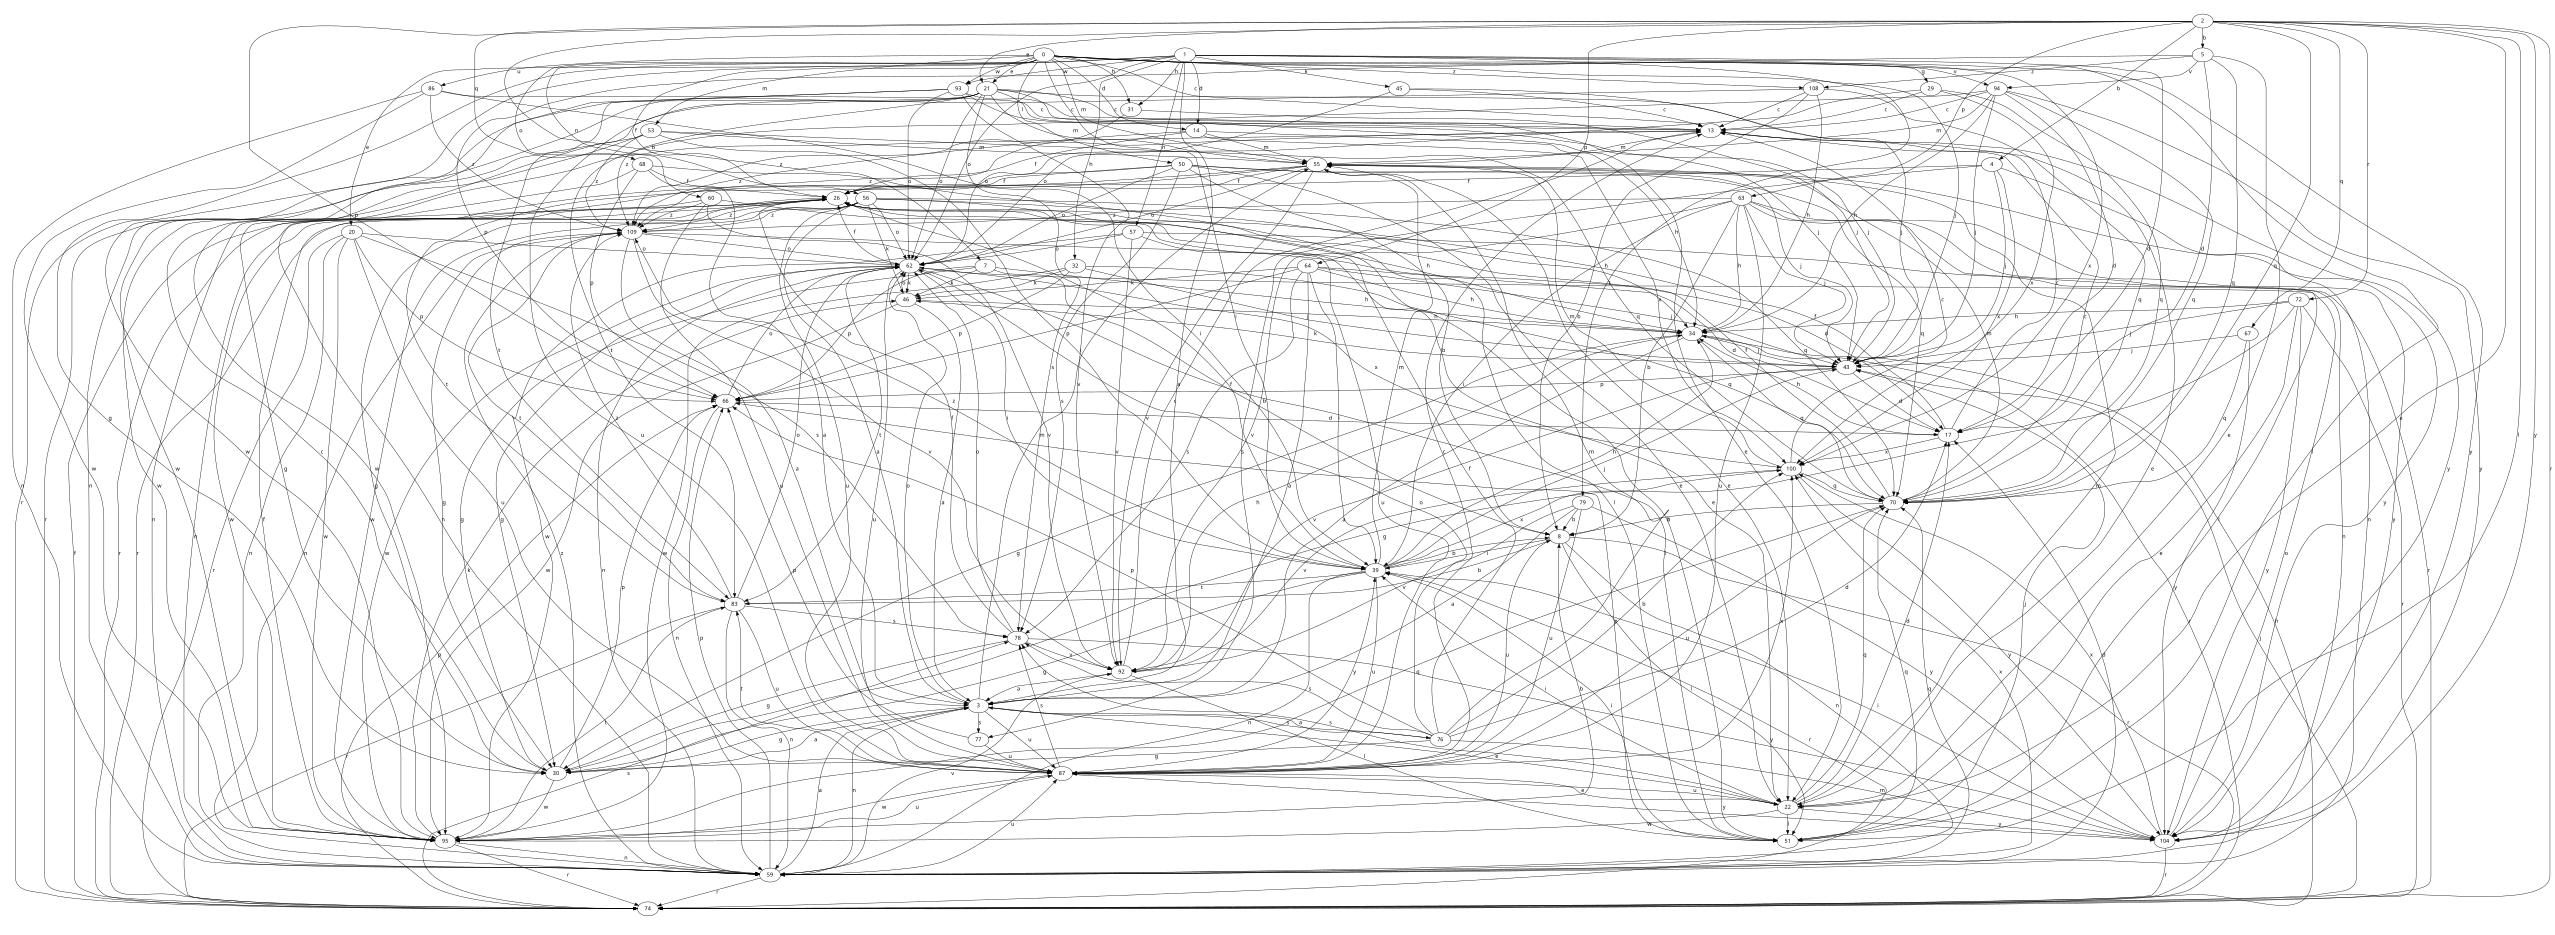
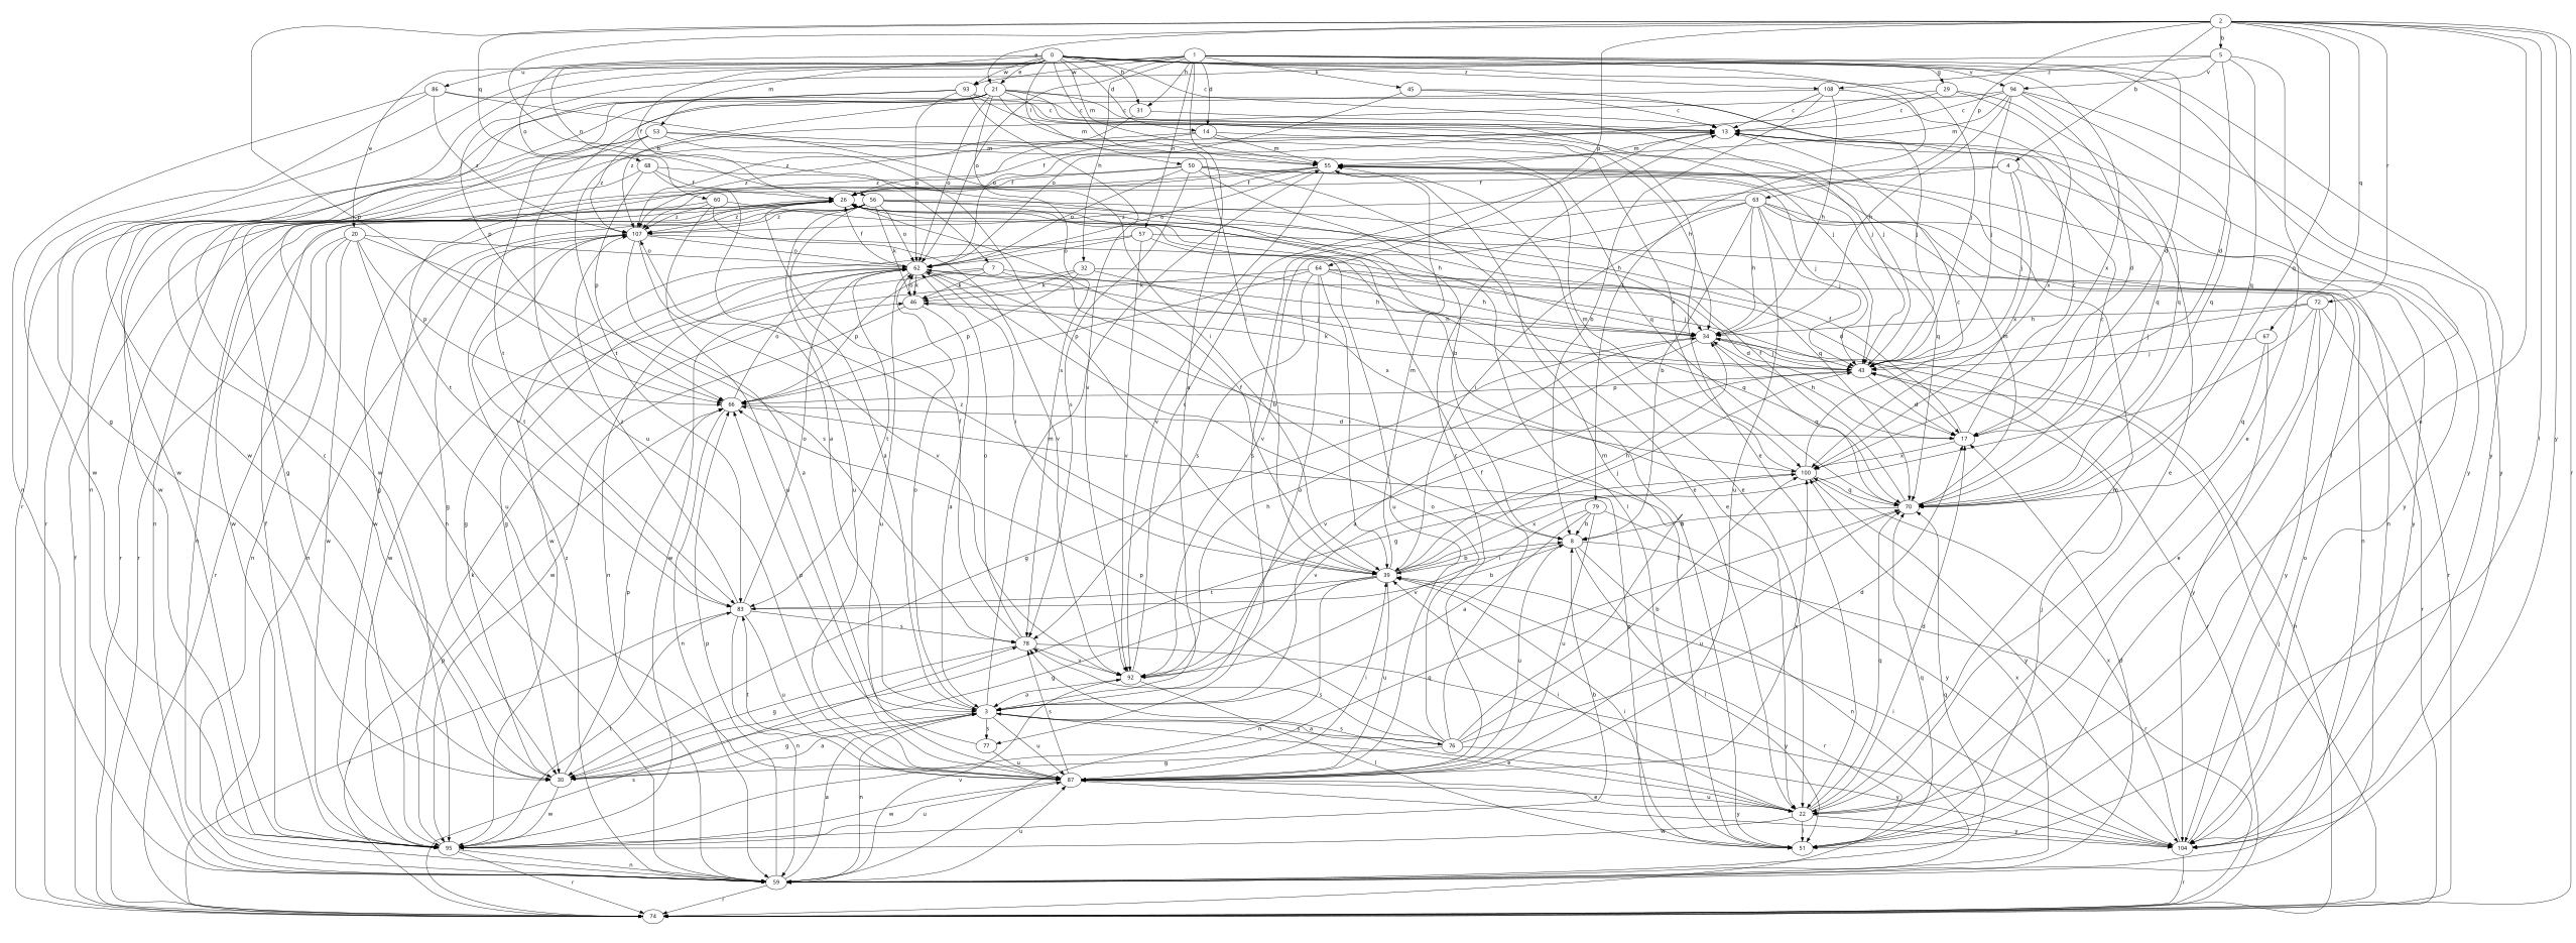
  strict digraph {
    fontname="Noto Sans"
    node [fontname="Noto Sans"]
    edge [fontname="Noto Sans"]
    0
    13
    14
    20
    21
    26
    31
    39
    43
    50
    51
    53
    55
    56
    60
    86
    n17 [label=94]
    93
    104
    108
    22
-   109
+   109 [label=107]
    100
    34
    62
    95
    66
    74
    59
    87
    78
    30
    8
    83
    17
    46
    92
    70
    3
    1
    29
    32
    45
    57
    79
    76
    77
    2
    4
    5
    7
    63
    64
    67
    68
    72
    0 -> 13 [label=c]
    0 -> 14 [label=d]
    0 -> 20 [label=e]
    0 -> 21 [label=e]
    0 -> 26 [label=f]
    0 -> 31 [label=h]
    0 -> 39 [label=i]
    0 -> 43 [label=j]
    0 -> 50 [label=l]
    0 -> 51 [label=l]
    0 -> 53 [label=m]
    0 -> 55 [label=m]
    0 -> 56 [label=n]
    0 -> 60 [label=o]
    0 -> 86 [label=u]
    0 -> n17 [label=v]
    0 -> 93 [label=w]
    0 -> 104 [label=y]
    0 -> 108 [label=z]
    13 -> 55 [label=m]
    13 -> 22 [label=e]
    13 -> 109 [label=z]
    14 -> 26 [label=f]
    14 -> 55 [label=m]
    14 -> 109 [label=z]
    14 -> 100 [label=x]
    14 -> 34 [label=h]
    20 -> 62 [label=o]
    20 -> 95 [label=w]
    20 -> 66 [label=p]
    20 -> 74 [label=r]
    20 -> 59 [label=n]
    20 -> 87 [label=u]
    20 -> 78 [label=s]
    21 -> 13 [label=c]
    21 -> 43 [label=j]
    21 -> 55 [label=m]
    21 -> 104 [label=y]
    21 -> 22 [label=e]
    21 -> 109 [label=z]
    21 -> 62 [label=o]
    21 -> 74 [label=r]
    21 -> 59 [label=n]
    21 -> 87 [label=u]
    21 -> 78 [label=s]
    26 -> 109 [label=z]
    26 -> 34 [label=h]
    26 -> 95 [label=w]
    26 -> 59 [label=n]
    26 -> 30 [label=g]
    31 -> 43 [label=j]
    31 -> 109 [label=z]
    39 -> 26 [label=f]
    39 -> 43 [label=j]
    39 -> 55 [label=m]
    39 -> 109 [label=z]
    39 -> 100 [label=x]
    39 -> 34 [label=h]
    39 -> 74 [label=r]
    39 -> 59 [label=n]
    39 -> 87 [label=u]
    39 -> 30 [label=g]
    39 -> 8 [label=b]
    39 -> 83 [label=t]
    43 -> 66 [label=p]
    43 -> 17 [label=d]
    43 -> 46 [label=k]
    43 -> 92 [label=v]
    50 -> 26 [label=f]
    50 -> 43 [label=j]
    50 -> 22 [label=e]
    50 -> 62 [label=o]
    50 -> 78 [label=s]
    50 -> 8 [label=b]
    50 -> 83 [label=t]
    50 -> 70 [label=q]
    51 -> 39 [label=i]
    51 -> 43 [label=j]
    51 -> 66 [label=p]
    51 -> 70 [label=q]
    53 -> 39 [label=i]
    53 -> 55 [label=m]
    53 -> 109 [label=z]
    53 -> 95 [label=w]
    53 -> 74 [label=r]
    53 -> 70 [label=q]
    55 -> 26 [label=f]
    55 -> 104 [label=y]
    55 -> 22 [label=e]
    55 -> 62 [label=o]
    55 -> 59 [label=n]
    55 -> 30 [label=g]
    55 -> 92 [label=v]
    56 -> 51 [label=l]
    56 -> 109 [label=z]
    56 -> 34 [label=h]
    56 -> 62 [label=o]
    56 -> 95 [label=w]
    56 -> 74 [label=r]
    56 -> 87 [label=u]
    56 -> 46 [label=k]
    56 -> 70 [label=q]
    56 -> 3 [label=a]
    60 -> 22 [label=e]
    60 -> 109 [label=z]
    60 -> 74 [label=r]
    60 -> 87 [label=u]
    60 -> 92 [label=v]
    86 -> 13 [label=c]
    86 -> 39 [label=i]
    86 -> 109 [label=z]
    86 -> 95 [label=w]
    86 -> 59 [label=n]
    n17 -> 13 [label=c]
    n17 -> 43 [label=j]
    n17 -> 55 [label=m]
    n17 -> 104 [label=y]
    n17 -> 34 [label=h]
    n17 -> 83 [label=t]
    n17 -> 17 [label=d]
    n17 -> 70 [label=q]
    93 -> 13 [label=c]
    93 -> 43 [label=j]
    93 -> 62 [label=o]
    93 -> 95 [label=w]
    93 -> 83 [label=t]
    93 -> 92 [label=v]
    104 -> 39 [label=i]
    104 -> 100 [label=x]
    104 -> 62 [label=o]
    104 -> 74 [label=r]
    108 -> 13 [label=c]
    108 -> 34 [label=h]
    108 -> 95 [label=w]
    108 -> 8 [label=b]
    108 -> 70 [label=q]
    22 -> 39 [label=i]
    22 -> 51 [label=l]
    22 -> 55 [label=m]
    22 -> 104 [label=y]
    22 -> 95 [label=w]
    22 -> 87 [label=u]
    22 -> 78 [label=s]
    22 -> 17 [label=d]
    22 -> 70 [label=q]
    109 -> 62 [label=o]
    109 -> 59 [label=n]
    109 -> 30 [label=g]
    109 -> 83 [label=t]
    109 -> 17 [label=d]
    109 -> 92 [label=v]
    109 -> 3 [label=a]
    100 -> 13 [label=c]
    100 -> 55 [label=m]
    100 -> 104 [label=y]
    100 -> 92 [label=v]
    100 -> 70 [label=q]
    34 -> 43 [label=j]
    34 -> 74 [label=r]
    34 -> 30 [label=g]
    34 -> 70 [label=q]
    34 -> 3 [label=a]
    62 -> 26 [label=f]
    62 -> 39 [label=i]
    62 -> 51 [label=l]
    62 -> 100 [label=x]
    62 -> 95 [label=w]
    62 -> 59 [label=n]
    62 -> 87 [label=u]
    62 -> 30 [label=g]
    62 -> 83 [label=t]
    62 -> 46 [label=k]
    95 -> 26 [label=f]
    95 -> 74 [label=r]
    95 -> 59 [label=n]
    95 -> 87 [label=u]
    95 -> 8 [label=b]
    95 -> 83 [label=t]
    95 -> 46 [label=k]
    95 -> 70 [label=q]
    66 -> 62 [label=o]
    66 -> 59 [label=n]
    66 -> 17 [label=d]
    74 -> 26 [label=f]
    74 -> 43 [label=j]
    74 -> 34 [label=h]
    74 -> 66 [label=p]
    74 -> 78 [label=s]
    59 -> 109 [label=z]
    59 -> 100 [label=x]
    59 -> 66 [label=p]
    59 -> 74 [label=r]
    59 -> 87 [label=u]
    59 -> 17 [label=d]
    59 -> 92 [label=v]
    59 -> 70 [label=q]
    59 -> 3 [label=a]
    87 -> 13 [label=c]
-   87 -> 39 [label=y]
+   87 -> 39 [label=i]
    87 -> 104 [label=y]
    87 -> 22 [label=e]
    87 -> 100 [label=x]
    87 -> 95 [label=w]
    87 -> 78 [label=s]
    87 -> 83 [label=t]
    78 -> 26 [label=f]
    78 -> 104 [label=y]
    78 -> 62 [label=o]
    78 -> 30 [label=g]
    78 -> 92 [label=v]
    30 -> 13 [label=c]
    30 -> 95 [label=w]
    30 -> 66 [label=p]
    30 -> 3 [label=a]
    8 -> 39 [label=i]
    8 -> 51 [label=l]
    8 -> 74 [label=r]
    8 -> 59 [label=n]
    8 -> 87 [label=u]
    83 -> 109 [label=z]
    83 -> 62 [label=o]
    83 -> 74 [label=r]
    83 -> 59 [label=n]
    83 -> 87 [label=u]
    83 -> 78 [label=s]
    83 -> 8 [label=b]
    17 -> 13 [label=c]
    17 -> 26 [label=f]
    17 -> 100 [label=x]
    17 -> 34 [label=h]
    46 -> 34 [label=h]
    46 -> 62 [label=o]
    46 -> 95 [label=w]
    46 -> 3 [label=a]
    92 -> 13 [label=c]
    92 -> 51 [label=l]
    92 -> 34 [label=h]
    92 -> 3 [label=a]
    70 -> 13 [label=c]
    70 -> 26 [label=f]
    70 -> 55 [label=m]
    70 -> 87 [label=u]
    70 -> 8 [label=b]
    3 -> 55 [label=m]
    3 -> 22 [label=e]
    3 -> 62 [label=o]
    3 -> 59 [label=n]
    3 -> 87 [label=u]
    3 -> 30 [label=g]
    3 -> 76 [label=s]
    3 -> 77 [label=s]
    1 -> 14 [label=d]
    1 -> 31 [label=h]
    1 -> 93 [label=w]
    1 -> 100 [label=x]
    1 -> 62 [label=o]
    1 -> 95 [label=w]
    1 -> 30 [label=g]
    1 -> 17 [label=d]
    1 -> 3 [label=a]
    1 -> 29 [label=g]
    1 -> 32 [label=h]
    1 -> 45 [label=k]
    1 -> 57 [label=n]
    1 -> 79 [label=t]
    29 -> 13 [label=c]
    29 -> 100 [label=x]
    29 -> 62 [label=o]
    29 -> 70 [label=q]
    32 -> 43 [label=j]
    32 -> 95 [label=w]
    32 -> 66 [label=p]
    32 -> 46 [label=k]
    32 -> 70 [label=q]
    45 -> 13 [label=c]
    45 -> 43 [label=j]
    45 -> 62 [label=o]
    57 -> 62 [label=o]
    57 -> 95 [label=w]
    57 -> 74 [label=r]
    57 -> 87 [label=u]
    57 -> 92 [label=v]
    79 -> 104 [label=y]
    79 -> 87 [label=u]
    79 -> 8 [label=b]
    79 -> 92 [label=v]
    79 -> 3 [label=a]
    76 -> 26 [label=f]
    76 -> 55 [label=m]
-   76 -> 104 [label=m]
+   76 -> 104 [label=y]
    76 -> 100 [label=b]
    76 -> 62 [label=o]
    76 -> 66 [label=p]
    76 -> 78 [label=s]
    76 -> 30 [label=g]
    76 -> 17 [label=d]
    76 -> 3 [label=a]
    77 -> 66 [label=p]
    77 -> 87 [label=u]
    2 -> 21 [label=e]
    2 -> 51 [label=l]
    2 -> 104 [label=y]
    2 -> 22 [label=e]
    2 -> 66 [label=p]
    2 -> 74 [label=r]
    2 -> 70 [label=q]
    2 -> 4 [label=b]
    2 -> 5 [label=b]
    2 -> 7 [label=b]
    2 -> 63 [label=p]
    2 -> 64 [label=p]
    2 -> 67 [label=q]
    2 -> 68 [label=q]
    2 -> 72 [label=r]
    4 -> 26 [label=f]
    4 -> 43 [label=j]
    4 -> 100 [label=x]
    4 -> 59 [label=n]
    4 -> 77 [label=s]
    5 -> n17 [label=v]
    5 -> 108 [label=z]
    5 -> 22 [label=e]
    5 -> 66 [label=p]
    5 -> 17 [label=d]
    5 -> 70 [label=q]
    7 -> 34 [label=h]
    7 -> 66 [label=p]
    7 -> 30 [label=g]
    7 -> 8 [label=b]
    7 -> 46 [label=k]
    63 -> 39 [label=i]
    63 -> 43 [label=j]
    63 -> 51 [label=l]
    63 -> 104 [label=y]
    63 -> 109 [label=z]
    63 -> 34 [label=h]
    63 -> 59 [label=n]
    63 -> 87 [label=u]
    63 -> 8 [label=b]
    63 -> 92 [label=v]
    64 -> 39 [label=i]
    64 -> 43 [label=j]
    64 -> 34 [label=h]
    64 -> 66 [label=p]
    64 -> 78 [label=s]
    64 -> 17 [label=d]
    64 -> 46 [label=k]
    64 -> 3 [label=a]
    67 -> 43 [label=j]
    67 -> 104 [label=y]
    67 -> 70 [label=q]
    68 -> 26 [label=f]
    68 -> 51 [label=l]
    68 -> 66 [label=p]
    68 -> 59 [label=n]
    68 -> 3 [label=a]
    72 -> 43 [label=j]
    72 -> 104 [label=y]
    72 -> 22 [label=e]
    72 -> 34 [label=h]
    72 -> 74 [label=r]
    72 -> 30 [label=g]
  }
